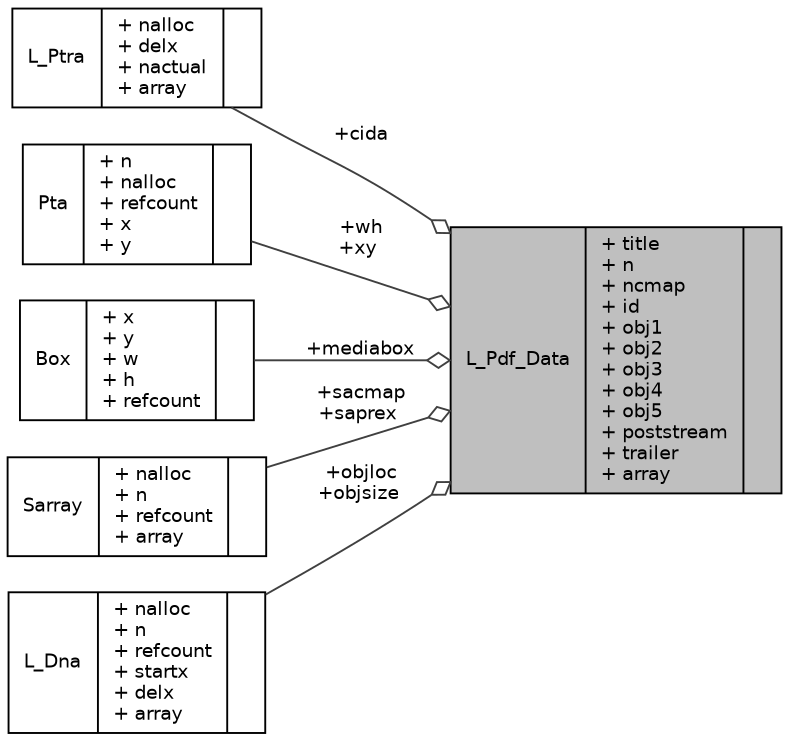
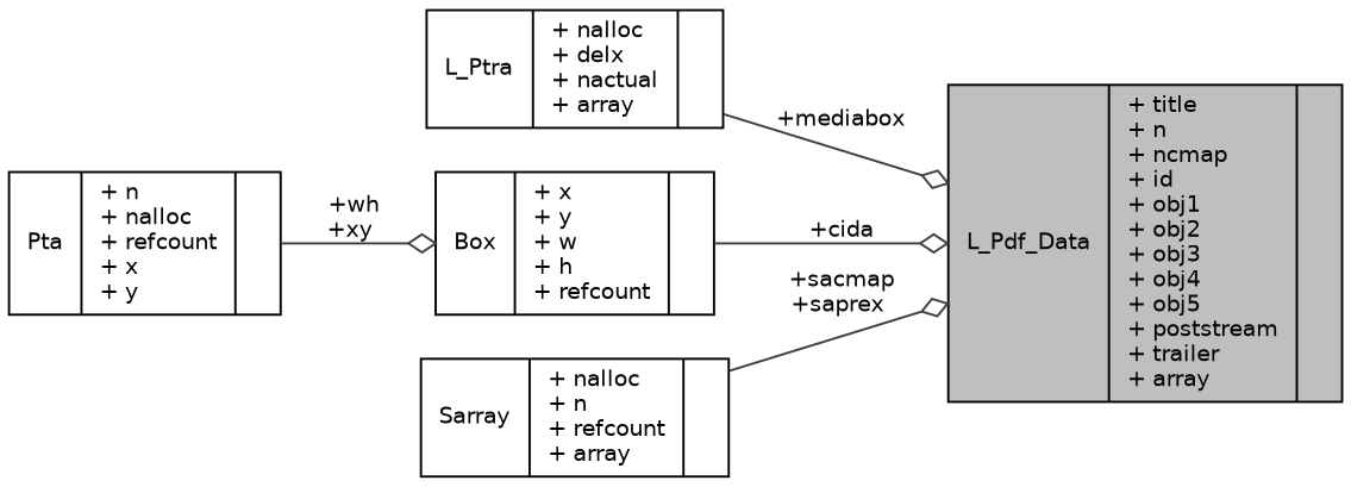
  digraph {
    rankdir=LR
    node [color=black fillcolor=white fontname=Helvetica fontsize=10 shape=record style=filled]
    edge [arrowhead=odiamond color=grey25 fontname=Helvetica fontsize=10 labelfontname=Helvetica labelfontsize=10 style=solid]
    n1 [fillcolor=grey75 fontcolor=black height=0.2 label="{L_Pdf_Data\n|+ title\l+ n\l+ ncmap\l+ id\l+ obj1\l+ obj2\l+ obj3\l+ obj4\l+ obj5\l+ poststream\l+ trailer\l+ array\l|}" width=0.4]
    n2 [height=0.2 label="{L_Ptra\n|+ nalloc\l+ delx\l+ nactual\l+ array\l|}" width=0.4]
    n3 [height=0.2 label="{Pta\n|+ n\l+ nalloc\l+ refcount\l+ x\l+ y\l|}" width=0.4]
    n4 [height=0.2 label="{Box\n|+ x\l+ y\l+ w\l+ h\l+ refcount\l|}" width=0.4]
    n5 [height=0.2 label="{Sarray\n|+ nalloc\l+ n\l+ refcount\l+ array\l|}" width=0.4]
-   n6 [height=0.2 label="{L_Dna\n|+ nalloc\l+ n\l+ refcount\l+ startx\l+ delx\l+ array\l|}" width=0.4]
-   n2 -> n1 [label=" +cida"]
-   n3 -> n1 [label=" +wh\n+xy"]
-   n4 -> n1 [label=" +mediabox"]
+   n2 -> n1 [label=" +mediabox"]
+   n3 -> n4 [label=" +wh\n+xy"]
+   n4 -> n1 [label=" +cida"]
    n5 -> n1 [label=" +sacmap\n+saprex"]
-   n6 -> n1 [label=" +objloc\n+objsize"]
  }
